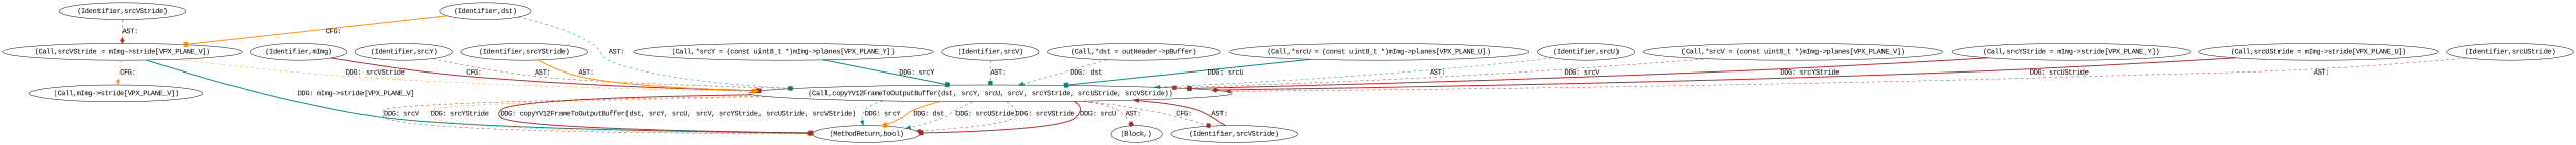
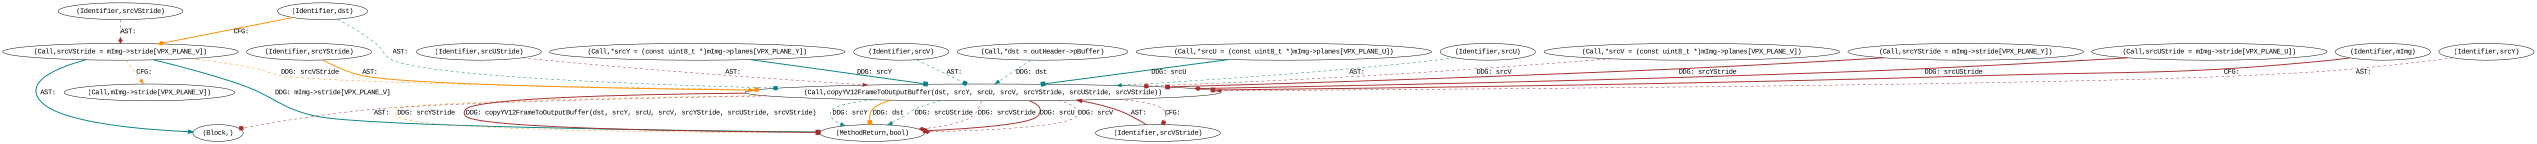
  digraph {
    fontname="Liberation Mono"
    node [fontname="Liberation Mono"]
    edge [arrowhead=box color=brown fontname="Liberation Mono" style=dashed]
    n1 [label="(Call,srcVStride = mImg->stride[VPX_PLANE_V])"]
    n2 [label="(Call,copyYV12FrameToOutputBuffer(dst, srcY, srcU, srcV, srcYStride, srcUStride, srcVStride))"]
    n3 [label="(MethodReturn,bool)"]
    n4 [label="(Call,mImg->stride[VPX_PLANE_V])"]
    n5 [label="(Block,)"]
    n6 [label="(Identifier,srcVStride)"]
    n7 [label="(Identifier,srcUStride)"]
    n8 [label="(Identifier,mImg)"]
    n9 [label="(Identifier,srcY)"]
    n10 [label="(Identifier,srcYStride)"]
    n11 [label="(Identifier,dst)"]
    n12 [label="(Call,*srcY = (const uint8_t *)mImg->planes[VPX_PLANE_Y])"]
    n13 [label="(Identifier,srcVStride)"]
    n14 [label="(Identifier,srcV)"]
    n15 [label="(Call,*dst = outHeader->pBuffer)"]
    n16 [label="(Call,*srcU = (const uint8_t *)mImg->planes[VPX_PLANE_U])"]
    n17 [label="(Identifier,srcU)"]
    n18 [label="(Call,*srcV = (const uint8_t *)mImg->planes[VPX_PLANE_V])"]
    n19 [label="(Call,srcYStride = mImg->stride[VPX_PLANE_Y])"]
    n20 [label="(Call,srcUStride = mImg->stride[VPX_PLANE_U])"]
    n1 -> n2 [color=darkorange label="DDG: srcVStride"]
-   n1 -> n3 [arrowhead=normal color=teal label="DDG: mImg->stride[VPX_PLANE_V]" style=bold]
+   n1 -> n3 [color=teal label="DDG: mImg->stride[VPX_PLANE_V]" style=bold]
    n1 -> n4 [arrowhead=normal color=darkorange label="CFG: "]
+   n1 -> n5 [arrowhead=normal color=teal label="AST: " style=bold]
    n2 -> n3 [color=darkorange label="DDG: dst" style=bold]
    n2 -> n3 [arrowhead=normal color=teal label="DDG: srcUStride"]
    n2 -> n3 [arrowhead=diamond label="DDG: srcVStride"]
    n2 -> n3 [label="DDG: srcU" style=bold]
    n2 -> n3 [arrowhead=diamond label="DDG: srcV"]
    n2 -> n3 [color=darkorange label="DDG: srcYStride"]
    n2 -> n3 [label="DDG: copyYV12FrameToOutputBuffer(dst, srcY, srcU, srcV, srcYStride, srcUStride, srcVStride)" style=bold]
    n2 -> n3 [arrowhead=normal color=teal label="DDG: srcY"]
    n2 -> n5 [label="AST: "]
    n2 -> n6 [label="CFG: "]
    n6 -> n2 [arrowhead=normal label="AST: " style=bold]
    n7 -> n2 [arrowhead=normal label="AST: "]
    n8 -> n2 [label="CFG: " style=bold]
    n9 -> n2 [arrowhead=normal label="AST: "]
    n10 -> n2 [arrowhead=normal color=darkorange label="AST: " style=bold]
-   n11 -> n1 [color=darkorange label="CFG: " style=bold]
+   n11 -> n1 [arrowhead=diamond color=darkorange label="CFG: " style=bold]
    n11 -> n2 [color=teal label="AST: "]
    n12 -> n2 [color=teal label="DDG: srcY" style=bold]
    n13 -> n1 [arrowhead=diamond label="AST: "]
    n14 -> n2 [color=teal label="AST: "]
    n15 -> n2 [arrowhead=normal color=teal label="DDG: dst"]
    n16 -> n2 [color=teal label="DDG: srcU" style=bold]
    n17 -> n2 [arrowhead=normal color=teal label="AST: "]
    n18 -> n2 [label="DDG: srcV"]
    n19 -> n2 [label="DDG: srcYStride" style=bold]
    n20 -> n2 [arrowhead=diamond label="DDG: srcUStride" style=bold]
  }
